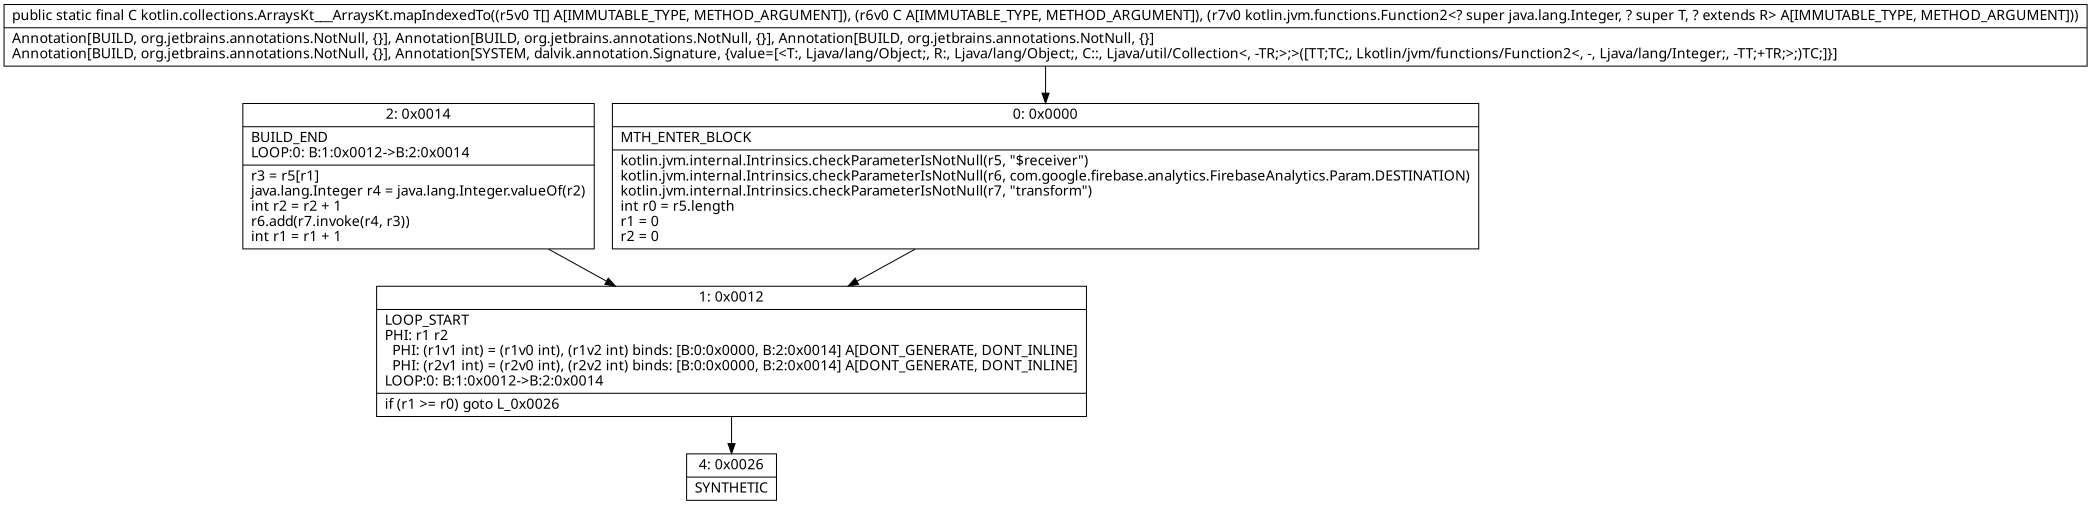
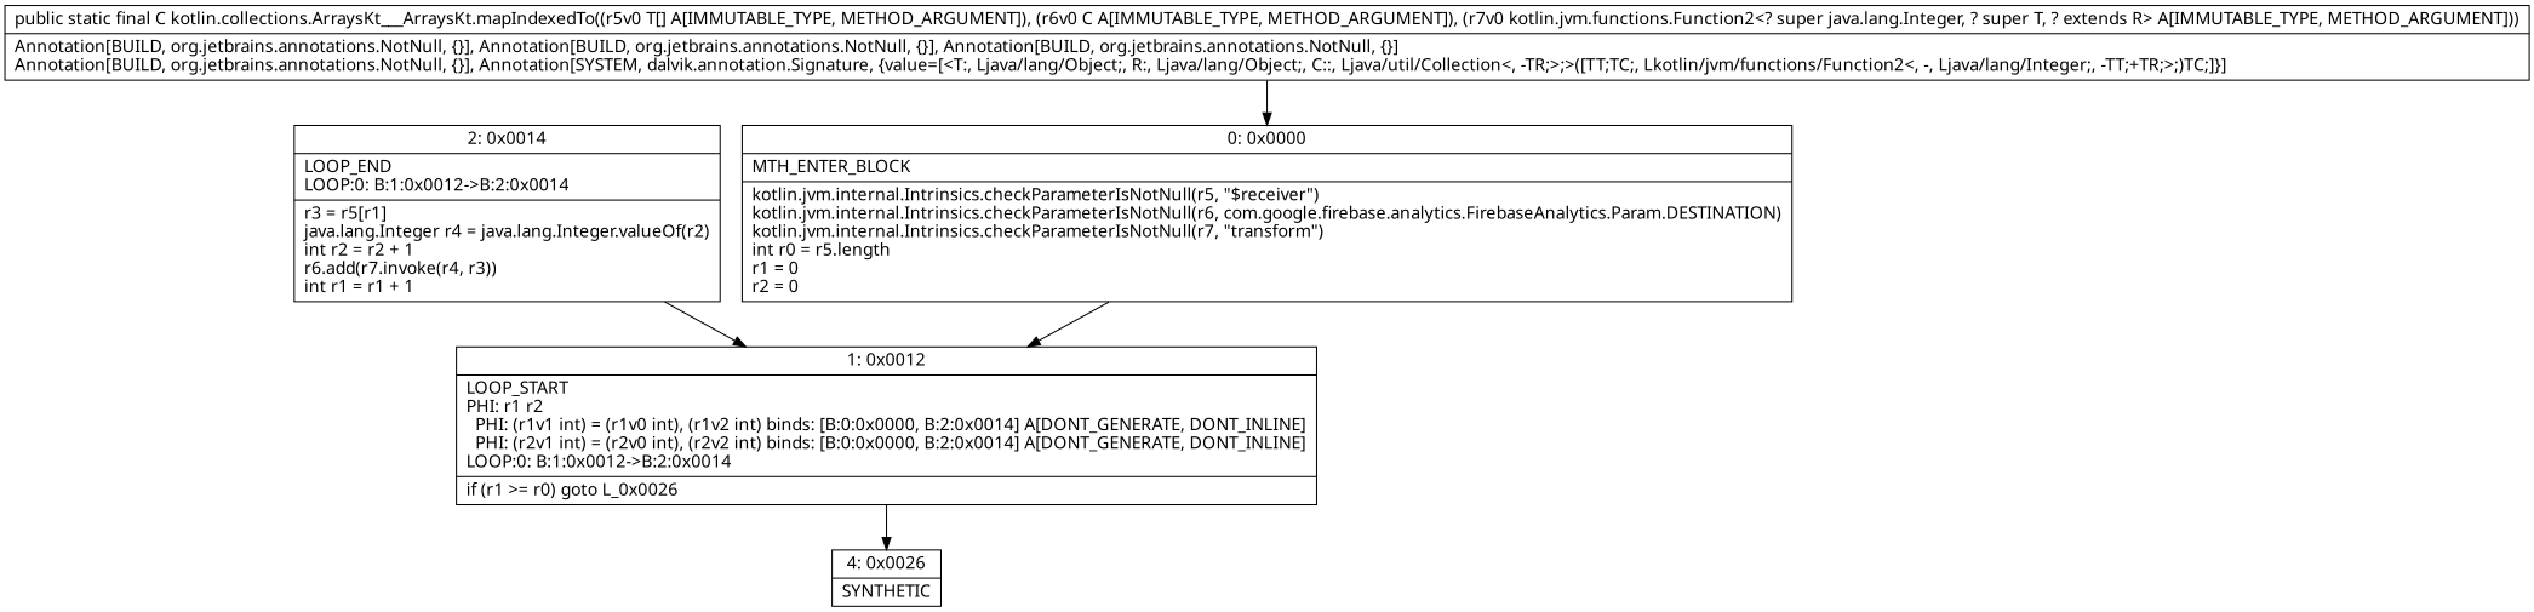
  digraph {
    fontname="Noto Sans"
    node [fontname="Noto Sans" shape=record]
    edge [fontname="Noto Sans"]
    n1 [label="{0\:\ 0x0000|MTH_ENTER_BLOCK\l|kotlin.jvm.internal.Intrinsics.checkParameterIsNotNull(r5, \"$receiver\")\lkotlin.jvm.internal.Intrinsics.checkParameterIsNotNull(r6, com.google.firebase.analytics.FirebaseAnalytics.Param.DESTINATION)\lkotlin.jvm.internal.Intrinsics.checkParameterIsNotNull(r7, \"transform\")\lint r0 = r5.length\lr1 = 0\lr2 = 0\l}"]
    n2 [label="{1\:\ 0x0012|LOOP_START\lPHI: r1 r2 \l  PHI: (r1v1 int) = (r1v0 int), (r1v2 int) binds: [B:0:0x0000, B:2:0x0014] A[DONT_GENERATE, DONT_INLINE]\l  PHI: (r2v1 int) = (r2v0 int), (r2v2 int) binds: [B:0:0x0000, B:2:0x0014] A[DONT_GENERATE, DONT_INLINE]\lLOOP:0: B:1:0x0012\-\>B:2:0x0014\l|if (r1 \>= r0) goto L_0x0026\l}"]
    n3 [label="{4\:\ 0x0026|SYNTHETIC\l}"]
-   n4 [label="{2\:\ 0x0014|BUILD_END\lLOOP:0: B:1:0x0012\-\>B:2:0x0014\l|r3 = r5[r1]\ljava.lang.Integer r4 = java.lang.Integer.valueOf(r2)\lint r2 = r2 + 1\lr6.add(r7.invoke(r4, r3))\lint r1 = r1 + 1\l}"]
+   n4 [label="{2\:\ 0x0014|LOOP_END\lLOOP:0: B:1:0x0012\-\>B:2:0x0014\l|r3 = r5[r1]\ljava.lang.Integer r4 = java.lang.Integer.valueOf(r2)\lint r2 = r2 + 1\lr6.add(r7.invoke(r4, r3))\lint r1 = r1 + 1\l}"]
    n5 [label="{public static final C kotlin.collections.ArraysKt___ArraysKt.mapIndexedTo((r5v0 T[] A[IMMUTABLE_TYPE, METHOD_ARGUMENT]), (r6v0 C A[IMMUTABLE_TYPE, METHOD_ARGUMENT]), (r7v0 kotlin.jvm.functions.Function2\<? super java.lang.Integer, ? super T, ? extends R\> A[IMMUTABLE_TYPE, METHOD_ARGUMENT]))  | Annotation[BUILD, org.jetbrains.annotations.NotNull, \{\}], Annotation[BUILD, org.jetbrains.annotations.NotNull, \{\}], Annotation[BUILD, org.jetbrains.annotations.NotNull, \{\}]\lAnnotation[BUILD, org.jetbrains.annotations.NotNull, \{\}], Annotation[SYSTEM, dalvik.annotation.Signature, \{value=[\<T:, Ljava\/lang\/Object;, R:, Ljava\/lang\/Object;, C::, Ljava\/util\/Collection\<, \-TR;\>;\>([TT;TC;, Lkotlin\/jvm\/functions\/Function2\<, \-, Ljava\/lang\/Integer;, \-TT;+TR;\>;)TC;]\}]\l}"]
    n1 -> n2
    n2 -> n3
    n4 -> n2
    n5 -> n1
  }
